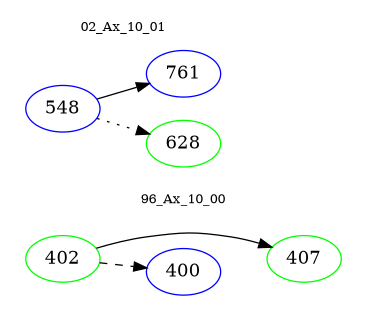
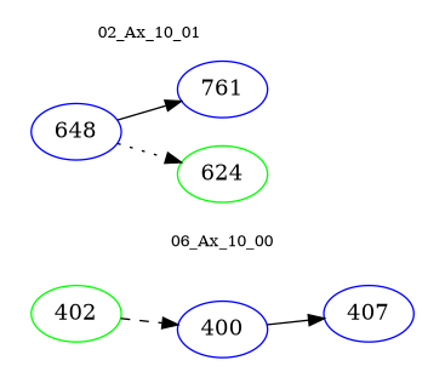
  digraph {
    rankdir=LR
    node [color=green]
    edge [color=black style=solid]
    n1 [label=402]
    n2 [color=blue label=400]
-   n3 [label=407]
-   n4 [color=blue label=548]
-   n5 [label=628]
+   n3 [color=blue label=407]
+   n4 [color=blue label=648]
+   n5 [label=624]
    n6 [color=blue label=761]
    subgraph cluster_1 {
      color=white
      fontsize=10
-     label="96_Ax_10_00"
+     label="06_Ax_10_00"
      n1
      n2
      n3
    }
    subgraph cluster_2 {
      color=white
      fontsize=10
      label="02_Ax_10_01"
      n4
      n5
      n6
    }
    n1 -> n2 [style=dashed]
-   n1 -> n3
+   n2 -> n3
    n4 -> n5 [style=dotted]
    n4 -> n6
  }
